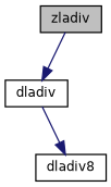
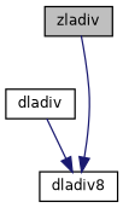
  digraph {
    rankdir=TB
    node [color=black fillcolor=white fontname=Helvetica fontsize=10 shape=record style=filled]
    edge [color=midnightblue fontname=Helvetica fontsize=10 labelfontname=Helvetica labelfontsize=10 style=solid]
    n1 [fillcolor=grey75 fontcolor=black height=0.2 label=zladiv width=0.4]
    n2 [height=0.2 label=dladiv width=0.4]
    n3 [height=0.2 label=dladiv8 width=0.4]
-   n1 -> n2
+   n1 -> n3
    n2 -> n3
  }
